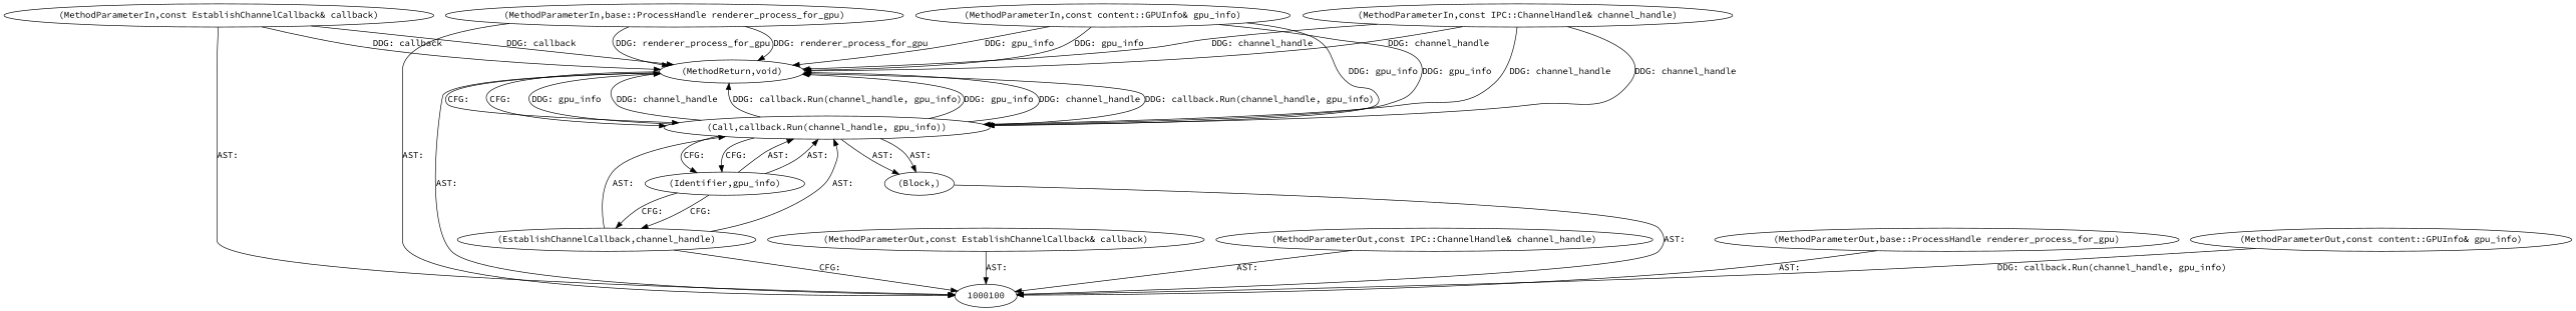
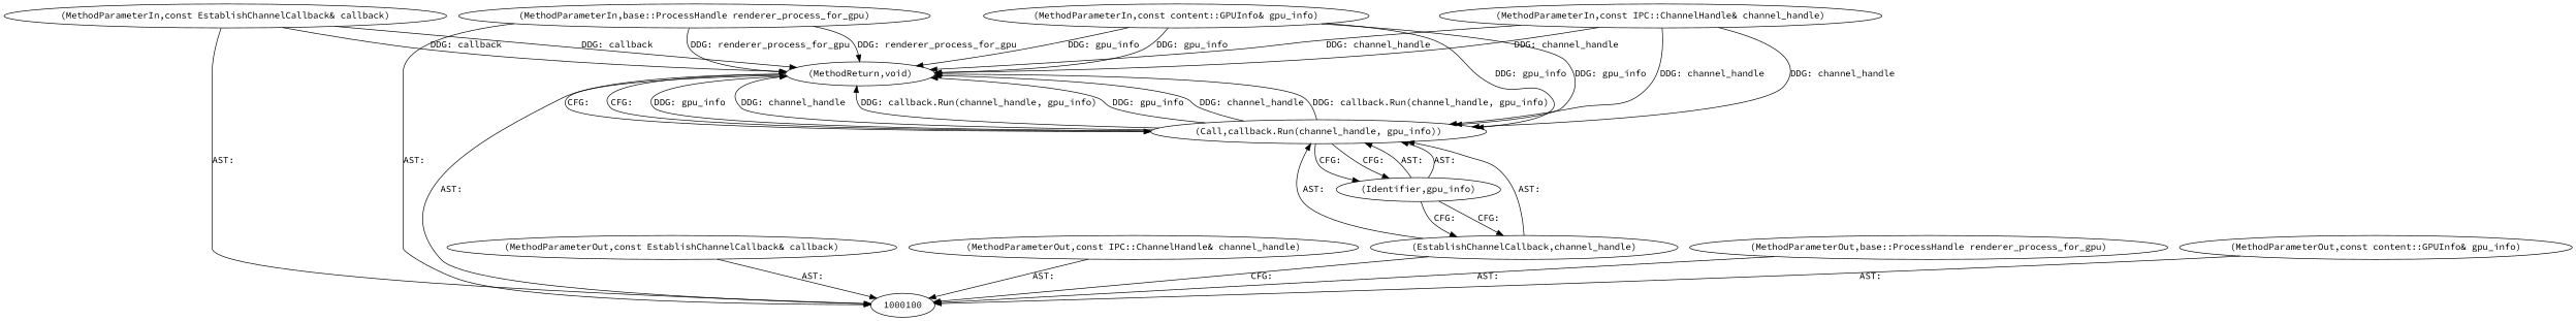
  digraph {
    fontname="Source Code Pro"
    node [fontname="Source Code Pro"]
    edge [fontname="Source Code Pro"]
    n1 [label="(MethodReturn,void)"]
    n2 [label="(Call,callback.Run(channel_handle, gpu_info))"]
    1000100
-   n4 [label="(Block,)"]
    n5 [label="(Identifier,gpu_info)"]
    n6 [label="(MethodParameterIn,const EstablishChannelCallback& callback)"]
    n7 [label="(MethodParameterOut,const EstablishChannelCallback& callback)"]
    n8 [label="(MethodParameterIn,const IPC::ChannelHandle& channel_handle)"]
    n9 [label="(MethodParameterOut,const IPC::ChannelHandle& channel_handle)"]
    n10 [label="(MethodParameterIn,base::ProcessHandle renderer_process_for_gpu)"]
    n11 [label="(MethodParameterOut,base::ProcessHandle renderer_process_for_gpu)"]
    n12 [label="(MethodParameterIn,const content::GPUInfo& gpu_info)"]
    n13 [label="(MethodParameterOut,const content::GPUInfo& gpu_info)"]
    n14 [label="(EstablishChannelCallback,channel_handle)"]
    n1 -> n2 [label="CFG: "]
    n1 -> n2 [label="CFG: "]
    n1 -> 1000100 [label="AST: "]
    n2 -> n1 [label="DDG: gpu_info"]
    n2 -> n1 [label="DDG: channel_handle"]
    n2 -> n1 [label="DDG: callback.Run(channel_handle, gpu_info)"]
    n2 -> n1 [label="DDG: gpu_info"]
    n2 -> n1 [label="DDG: channel_handle"]
    n2 -> n1 [label="DDG: callback.Run(channel_handle, gpu_info)"]
-   n2 -> n4 [label="AST: "]
-   n2 -> n4 [label="AST: "]
    n2 -> n5 [label="CFG: "]
    n2 -> n5 [label="CFG: "]
-   n4 -> 1000100 [label="AST: "]
    n5 -> n2 [label="AST: "]
    n5 -> n2 [label="AST: "]
    n5 -> n14 [label="CFG: "]
    n5 -> n14 [label="CFG: "]
    n6 -> n1 [label="DDG: callback"]
    n6 -> n1 [label="DDG: callback"]
    n6 -> 1000100 [label="AST: "]
    n7 -> 1000100 [label="AST: "]
    n8 -> n1 [label="DDG: channel_handle"]
    n8 -> n1 [label="DDG: channel_handle"]
    n8 -> n2 [label="DDG: channel_handle"]
    n8 -> n2 [label="DDG: channel_handle"]
    n9 -> 1000100 [label="AST: "]
    n10 -> n1 [label="DDG: renderer_process_for_gpu"]
    n10 -> n1 [label="DDG: renderer_process_for_gpu"]
    n10 -> 1000100 [label="AST: "]
    n11 -> 1000100 [label="AST: "]
    n12 -> n1 [label="DDG: gpu_info"]
    n12 -> n1 [label="DDG: gpu_info"]
    n12 -> n2 [label="DDG: gpu_info"]
    n12 -> n2 [label="DDG: gpu_info"]
-   n13 -> 1000100 [label="DDG: callback.Run(channel_handle, gpu_info)"]
+   n13 -> 1000100 [label="AST: "]
    n14 -> n2 [label="AST: "]
    n14 -> n2 [label="AST: "]
    n14 -> 1000100 [label="CFG: "]
  }
